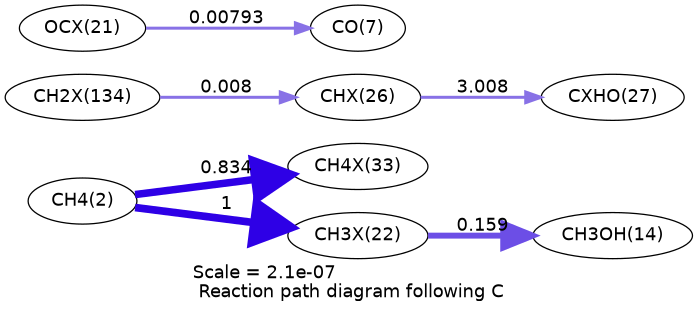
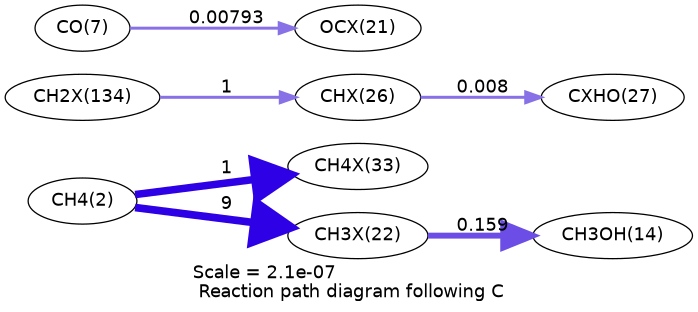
  digraph {
    fontname=Helvetica
    label="Scale = 2.1e-07\l Reaction path diagram following C"
    rankdir=LR
    node [fontname=Helvetica]
    edge [arrowsize=1.18 color="0.7, 0.508, 0.9" fontname=Helvetica penwidth=2.35]
    n1 [label="CH4(2)"]
    n2 [label="CH4X(33)"]
    n3 [label="CH3X(22)"]
    n4 [label="CH3OH(14)"]
    n5 [label="CH2X(134)"]
    n6 [label="CHX(26)"]
    n7 [label="CXHO(27)"]
    n8 [label="OCX(21)"]
    n9 [label="CO(7)"]
-   n1 -> n2 [arrowsize=2.93 color="0.7, 1.33, 0.9" label=" 0.834" penwidth=5.86]
-   n1 -> n3 [arrowsize=3 color="0.7, 1.5, 0.9" label=" 1" penwidth=6]
+   n1 -> n2 [arrowsize=2.93 color="0.7, 1.33, 0.9" label=" 1" penwidth=5.86]
+   n1 -> n3 [arrowsize=3 color="0.7, 1.5, 0.9" label=" 9" penwidth=6]
    n3 -> n4 [arrowsize=2.31 color="0.7, 0.659, 0.9" label=" 0.159" penwidth=4.61]
-   n5 -> n6 [label=" 0.008"]
-   n6 -> n7 [label=" 3.008"]
-   n8 -> n9 [arrowsize=1.17 label=" 0.00793"]
+   n5 -> n6 [label=" 1"]
+   n6 -> n7 [label=" 0.008"]
+   n9 -> n8 [arrowsize=1.17 label=" 0.00793"]
  }
